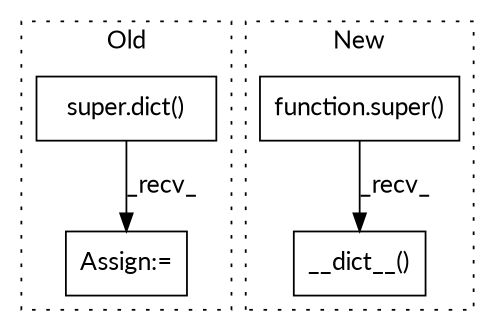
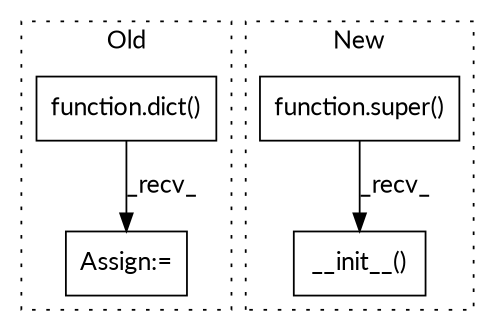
  digraph {
    fontname=Lato
    node [a=75 fontname=Lato s=335 shape=box]
    edge [fontname=Lato]
-   n1 [l=6 label="super.dict()" s=5548]
+   n1 [l=6 label="function.dict()" s=5548]
    n2 [a=68 l=3 label="Assign:=" s=5545]
-   n3 [l=315 label="__dict__()"]
+   n3 [l=315 label="__init__()"]
    n4 [l=7 label="function.super()"]
    subgraph cluster_1 {
      label=Old
      style=dotted
      n1
      n2
    }
    subgraph cluster_2 {
      label=New
      style=dotted
      n3
      n4
    }
    n1 -> n2 [label=_recv_]
    n4 -> n3 [label=_recv_]
  }
